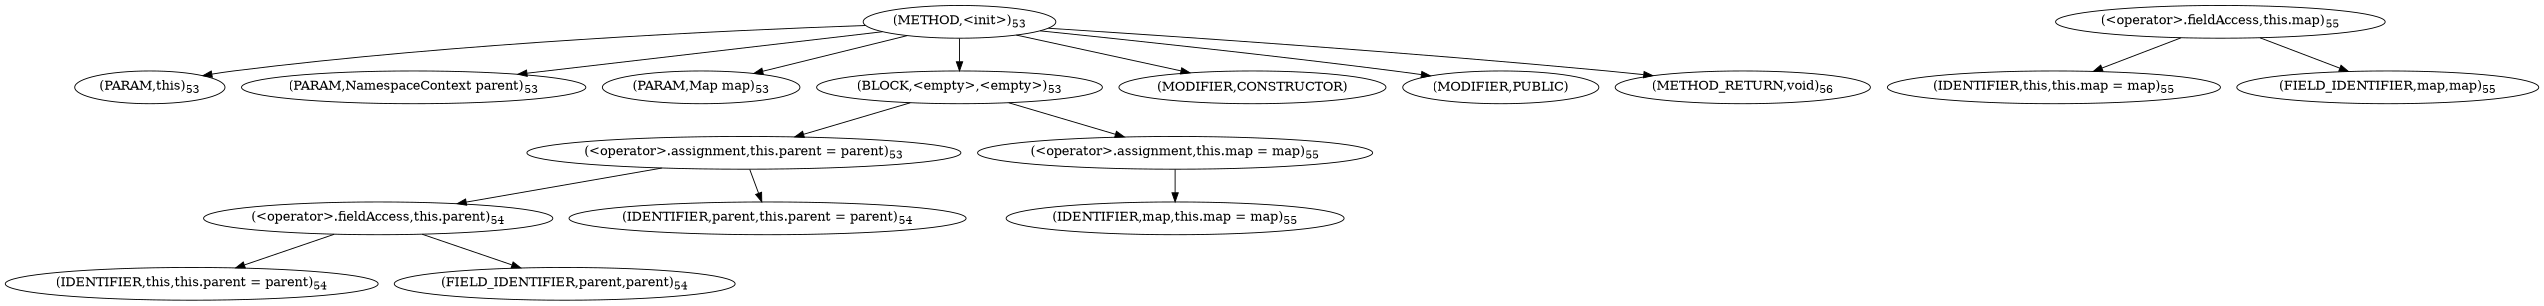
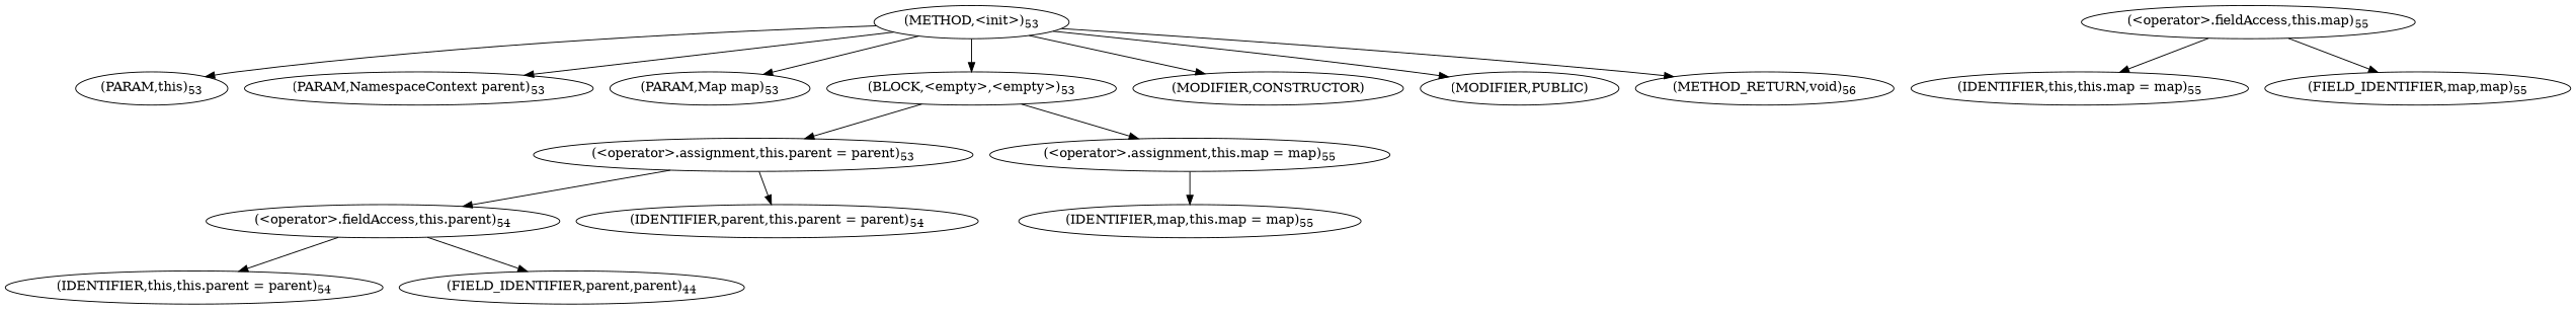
  digraph {
    n1 [label=<(METHOD,&lt;init&gt;)<SUB>53</SUB>>]
    n2 [label=<(PARAM,this)<SUB>53</SUB>>]
    n3 [label=<(PARAM,NamespaceContext parent)<SUB>53</SUB>>]
    n4 [label=<(PARAM,Map map)<SUB>53</SUB>>]
    n5 [label=<(BLOCK,&lt;empty&gt;,&lt;empty&gt;)<SUB>53</SUB>>]
    n6 [label=<(MODIFIER,CONSTRUCTOR)>]
    n7 [label=<(MODIFIER,PUBLIC)>]
    n8 [label=<(METHOD_RETURN,void)<SUB>56</SUB>>]
    n9 [label=<(&lt;operator&gt;.assignment,this.parent = parent)<SUB>53</SUB>>]
    n10 [label=<(&lt;operator&gt;.assignment,this.map = map)<SUB>55</SUB>>]
    n11 [label=<(&lt;operator&gt;.fieldAccess,this.parent)<SUB>54</SUB>>]
    n12 [label=<(IDENTIFIER,parent,this.parent = parent)<SUB>54</SUB>>]
    n13 [label=<(IDENTIFIER,map,this.map = map)<SUB>55</SUB>>]
    n14 [label=<(IDENTIFIER,this,this.parent = parent)<SUB>54</SUB>>]
-   n15 [label=<(FIELD_IDENTIFIER,parent,parent)<SUB>54</SUB>>]
+   n15 [label=<(FIELD_IDENTIFIER,parent,parent)<SUB>44</SUB>>]
    n16 [label=<(&lt;operator&gt;.fieldAccess,this.map)<SUB>55</SUB>>]
    n17 [label=<(IDENTIFIER,this,this.map = map)<SUB>55</SUB>>]
    n18 [label=<(FIELD_IDENTIFIER,map,map)<SUB>55</SUB>>]
    n1 -> n2
    n1 -> n3
    n1 -> n4
    n1 -> n5
    n1 -> n6
    n1 -> n7
    n1 -> n8
    n5 -> n9
    n5 -> n10
    n9 -> n11
    n9 -> n12
    n10 -> n13
    n11 -> n14
    n11 -> n15
    n16 -> n17
    n16 -> n18
  }
